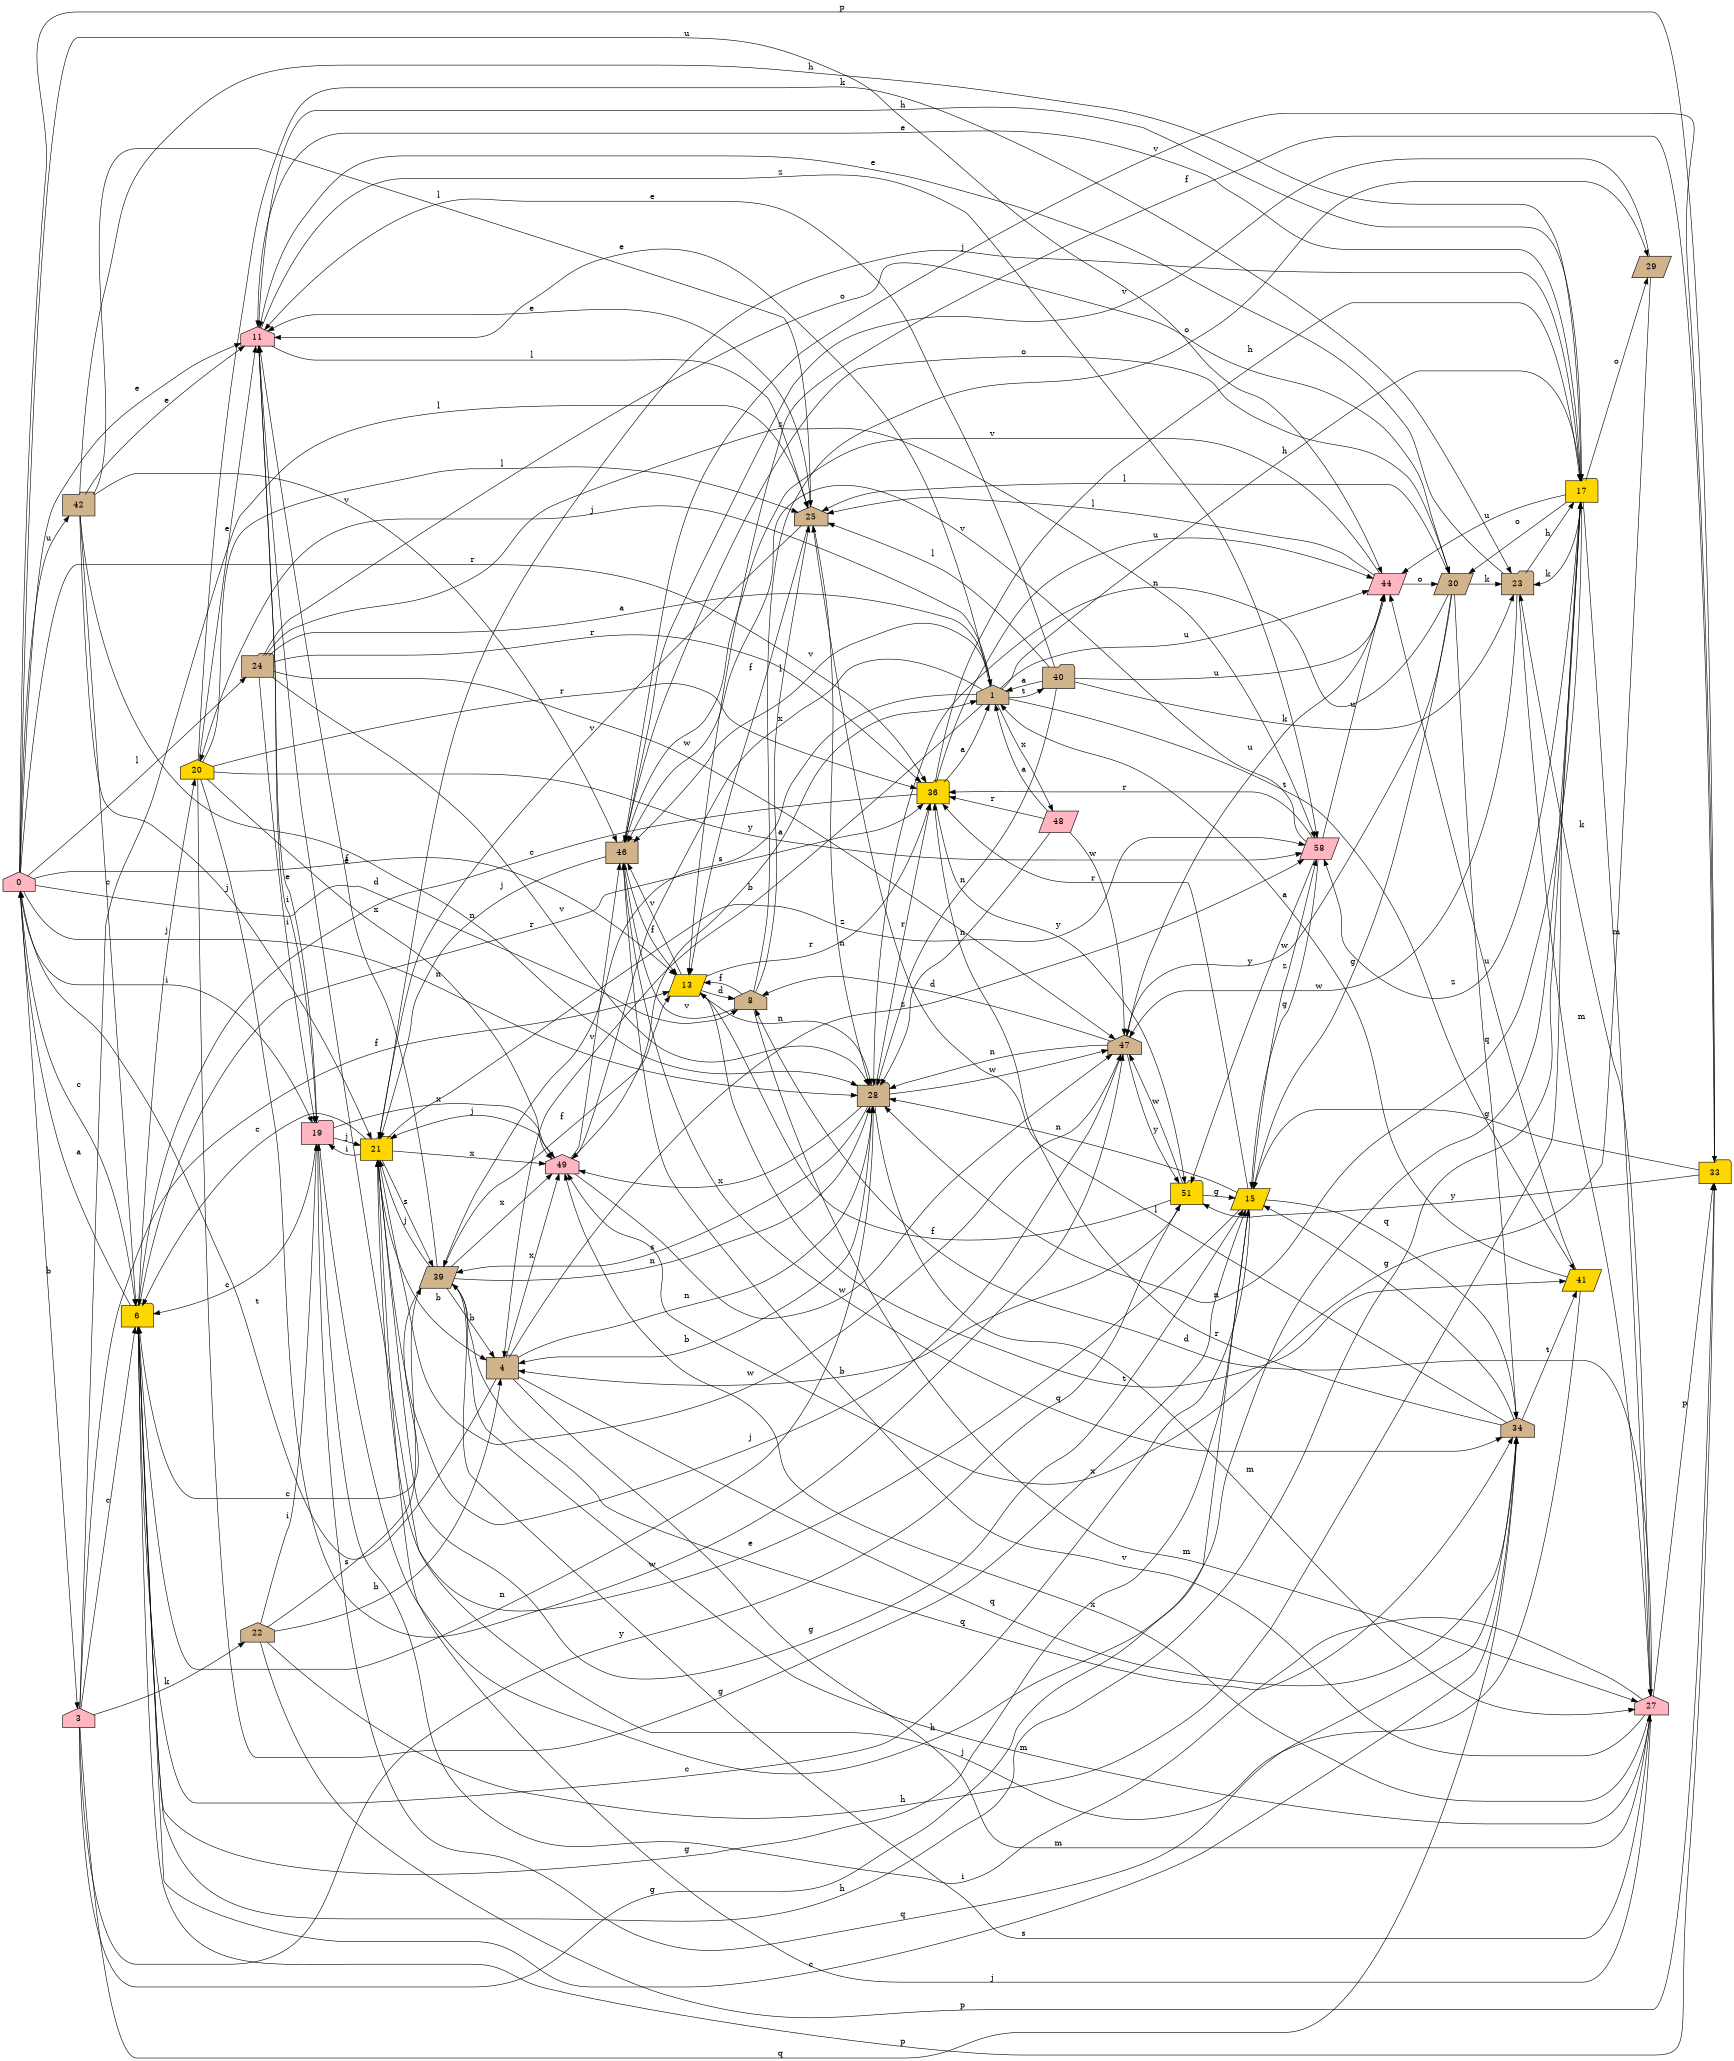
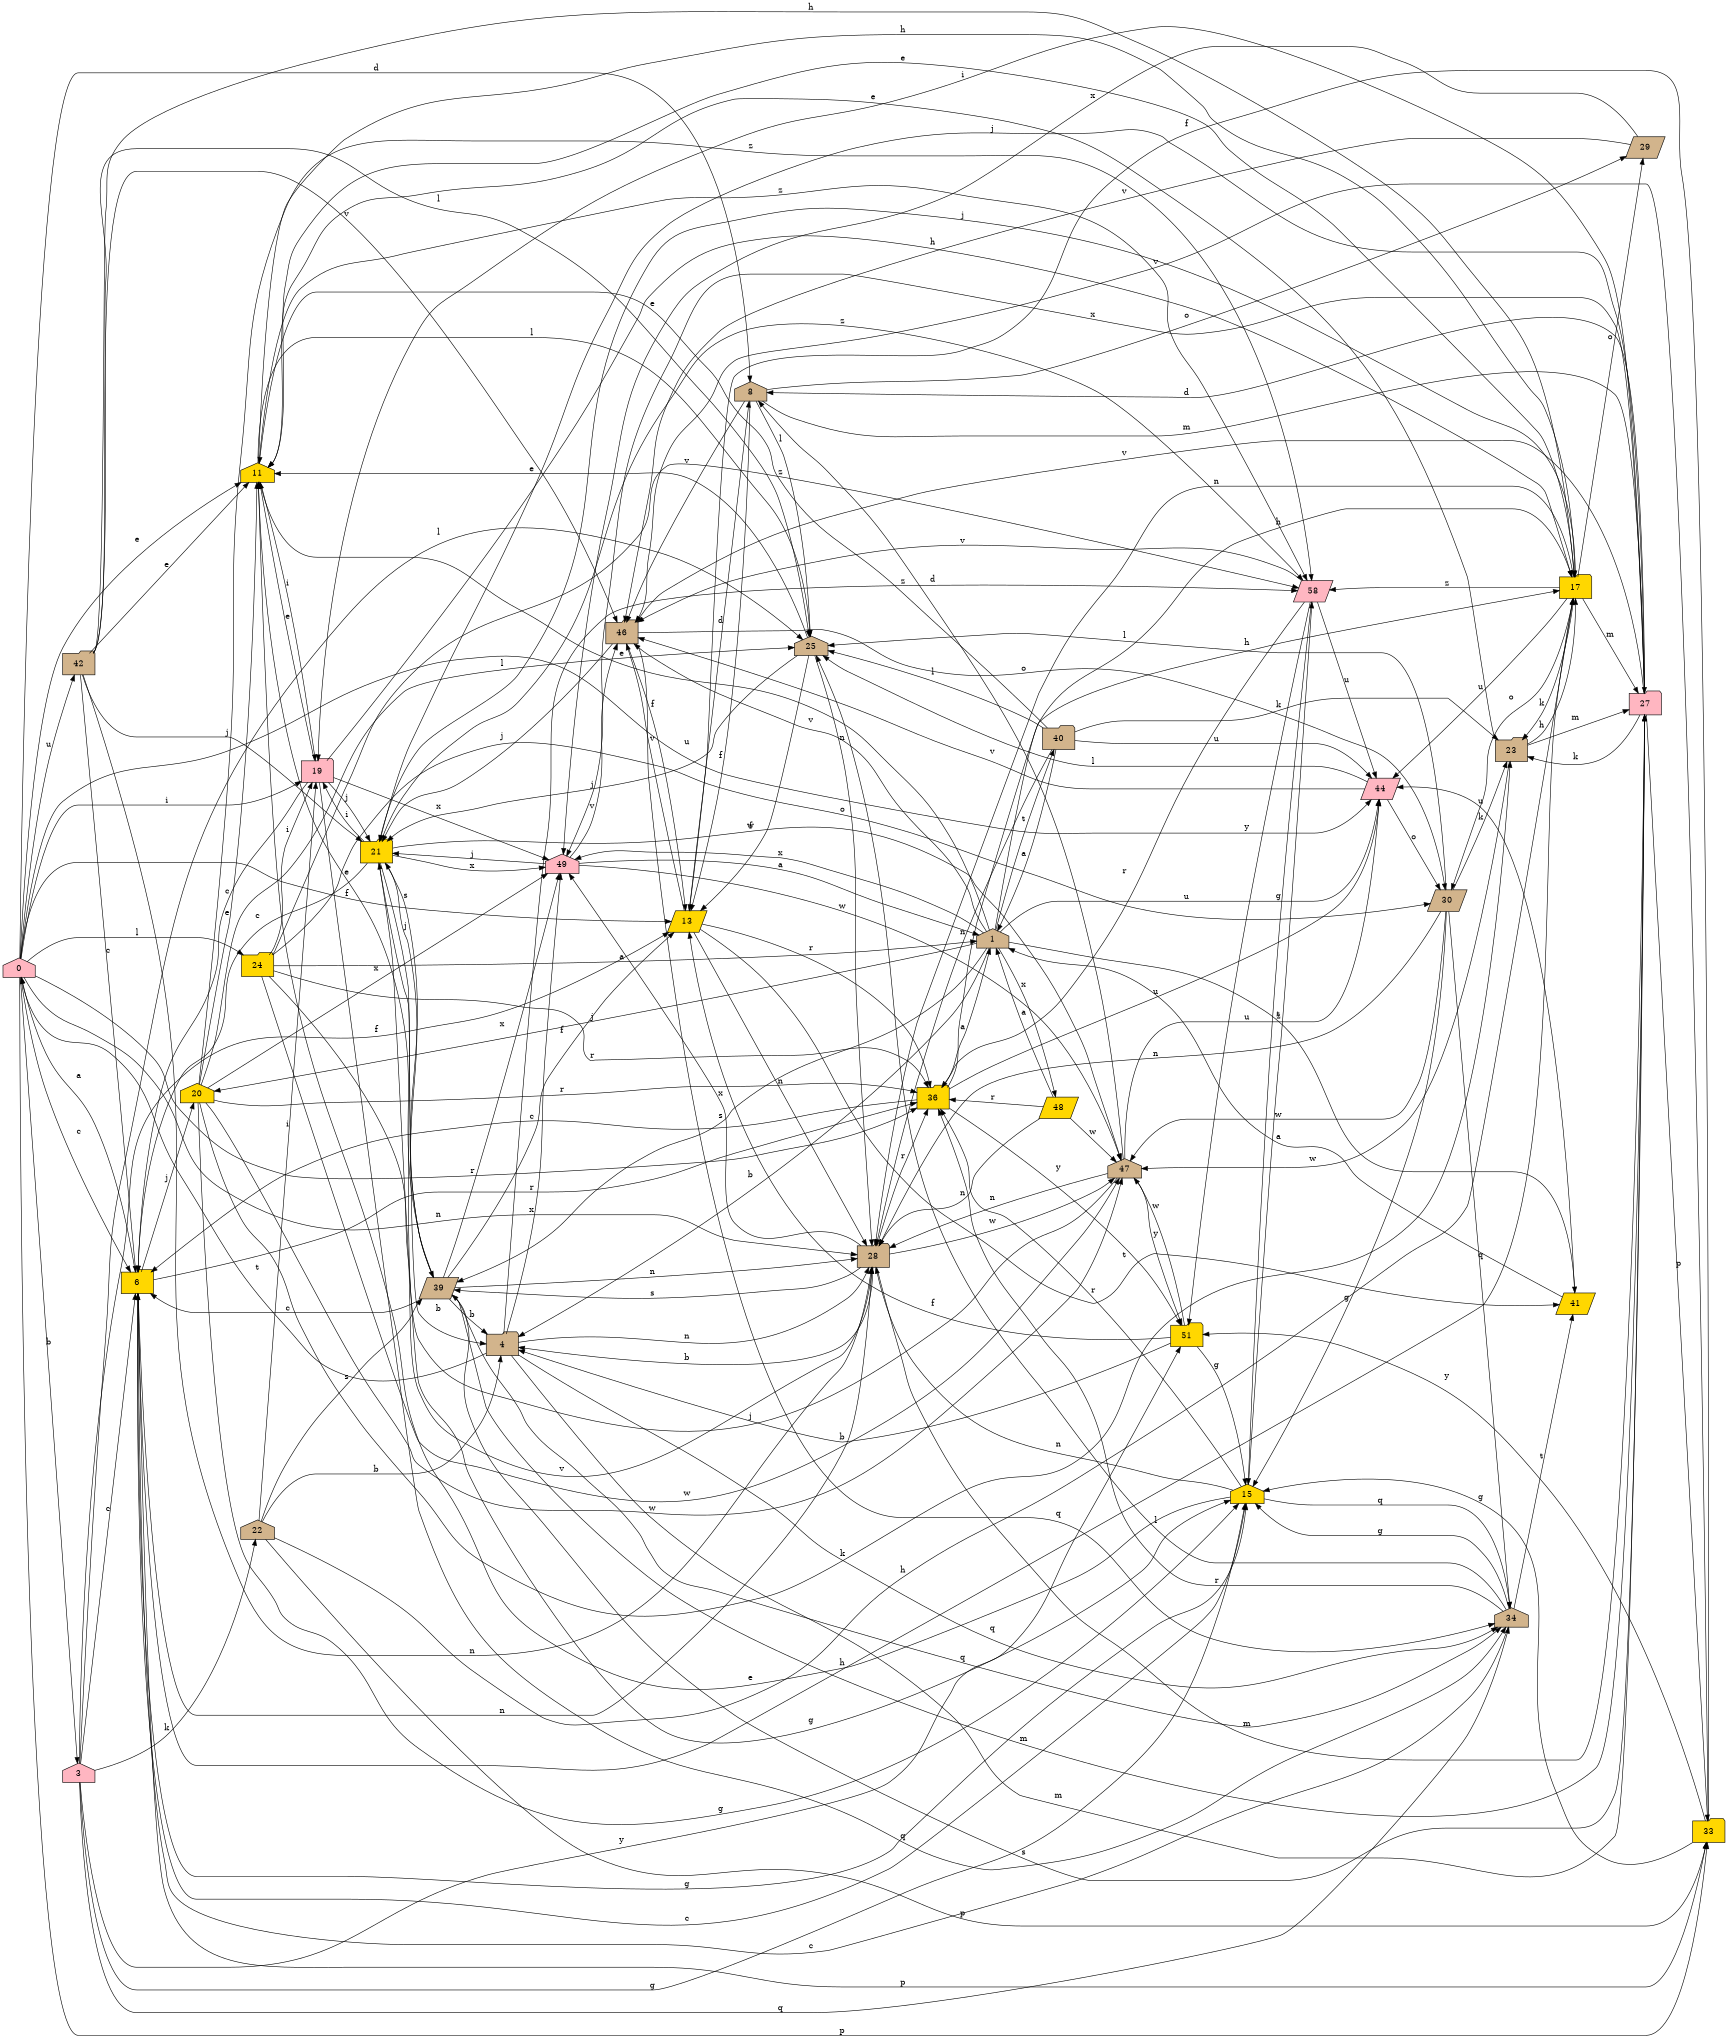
  strict digraph {
    rankdir=LR
    node [fillcolor=tan shape=folder style=filled]
    0 [fillcolor=lightpink shape=house]
    3 [fillcolor=lightpink shape=house]
    6 [fillcolor=gold]
    8 [shape=house]
-   11 [fillcolor=lightpink shape=house]
+   11 [fillcolor=gold shape=house]
    13 [fillcolor=gold shape=parallelogram]
    19 [fillcolor=lightpink]
-   24
+   24 [fillcolor=gold]
    28
    33 [fillcolor=gold]
    36 [fillcolor=gold]
    42
    44 [fillcolor=lightpink shape=parallelogram]
-   15 [fillcolor=gold shape=parallelogram]
+   15 [fillcolor=gold shape=house]
    22 [shape=house]
    25 [shape=house]
    34 [shape=house]
    51 [fillcolor=gold]
    17 [fillcolor=gold]
    20 [fillcolor=gold shape=house]
    46
-   27 [fillcolor=lightpink shape=house]
+   27 [fillcolor=lightpink]
    29 [shape=parallelogram]
    n24 [fillcolor=lightpink label=58 shape=parallelogram]
    41 [fillcolor=gold shape=parallelogram]
    49 [fillcolor=lightpink shape=house]
    21 [fillcolor=gold]
    1 [shape=house]
    30 [shape=parallelogram]
    47 [shape=house]
    4
    39 [shape=parallelogram]
    40
-   48 [fillcolor=lightpink shape=parallelogram]
+   48 [fillcolor=gold shape=parallelogram]
    23
    0 -> 3 [label=b]
    0 -> 6 [label=c]
    0 -> 8 [label=d]
    0 -> 11 [label=e]
    0 -> 13 [label=f]
    0 -> 19 [label=i]
    0 -> 24 [label=l]
    0 -> 28 [label=n]
    0 -> 33 [label=p]
    0 -> 36 [label=r]
    0 -> 42 [label=u]
    0 -> 44 [label=u]
    3 -> 6 [label=c]
    3 -> 13 [label=f]
    3 -> 15 [label=g]
    3 -> 22 [label=k]
    3 -> 25 [label=l]
    3 -> 34 [label=q]
    3 -> 51 [label=y]
    6 -> 0 [label=a]
    6 -> 28 [label=n]
    6 -> 33 [label=p]
    6 -> 36 [label=r]
    6 -> 15 [label=g]
    6 -> 17 [label=h]
    6 -> 20 [label=j]
    8 -> 13 [label=f]
    8 -> 25 [label=l]
    8 -> 46 [label=v]
    8 -> 27 [label=m]
    8 -> 29 [label=o]
    11 -> 19 [label=i]
    11 -> 25 [label=l]
    11 -> 17 [label=h]
    11 -> n24 [label=z]
    13 -> 8 [label=d]
    13 -> 28 [label=n]
    13 -> 36 [label=r]
    13 -> 46 [label=v]
    13 -> 41 [label=t]
    19 -> 6 [label=c]
    19 -> 11 [label=e]
    19 -> 34 [label=q]
    19 -> 17 [label=h]
    19 -> 49 [label=x]
    19 -> 21 [label=j]
    24 -> 19 [label=i]
    24 -> 28 [label=v]
    24 -> 36 [label=r]
    24 -> n24 [label=z]
    24 -> 1 [label=a]
    24 -> 30 [label=o]
    24 -> 47 [label=w]
    28 -> 36 [label=r]
    28 -> 27 [label=m]
    28 -> 49 [label=x]
    28 -> 47 [label=w]
    28 -> 4 [label=b]
    28 -> 39 [label=s]
    33 -> 13 [label=f]
    33 -> 15 [label=g]
    33 -> 51 [label=y]
    33 -> 46 [label=v]
    36 -> 6 [label=c]
    36 -> 44 [label=u]
    36 -> 51 [label=y]
    36 -> 17 [label=h]
    36 -> 1 [label=a]
    42 -> 6 [label=c]
    42 -> 11 [label=e]
    42 -> 28 [label=n]
    42 -> 25 [label=l]
    42 -> 17 [label=h]
    42 -> 46 [label=v]
    42 -> 21 [label=j]
    44 -> 25 [label=l]
    44 -> 46 [label=v]
    44 -> 30 [label=o]
    15 -> 6 [label=c]
    15 -> 11 [label=e]
    15 -> 28 [label=n]
    15 -> 36 [label=r]
    15 -> 34 [label=q]
    15 -> n24 [label=z]
    22 -> 19 [label=i]
    22 -> 33 [label=p]
    22 -> 17 [label=h]
    22 -> 4 [label=b]
    22 -> 39 [label=s]
    25 -> 11 [label=e]
    25 -> 13 [label=f]
    25 -> 28 [label=n]
-   25 -> 21 [label=v]
+   25 -> 21 [label=j]
    34 -> 6 [label=c]
    34 -> 36 [label=r]
    34 -> 15 [label=g]
    34 -> 25 [label=l]
    34 -> 41 [label=t]
    51 -> 13 [label=f]
    51 -> 15 [label=g]
    51 -> 47 [label=w]
    51 -> 4 [label=b]
    17 -> 11 [label=e]
    17 -> 28 [label=n]
    17 -> 44 [label=u]
    17 -> 27 [label=m]
    17 -> 29 [label=o]
    17 -> n24 [label=z]
    17 -> 21 [label=j]
    17 -> 30 [label=o]
    17 -> 23 [label=k]
    20 -> 11 [label=e]
    20 -> 36 [label=r]
    20 -> 15 [label=g]
    20 -> 25 [label=l]
-   20 -> n24 [label=y]
+   20 -> n24 [label=z]
    20 -> 49 [label=x]
    20 -> 47 [label=w]
    20 -> 23 [label=k]
    46 -> 13 [label=f]
    46 -> 34 [label=q]
    46 -> 21 [label=j]
    46 -> 30 [label=o]
    27 -> 8 [label=d]
    27 -> 19 [label=i]
    27 -> 33 [label=p]
    27 -> 46 [label=v]
    27 -> 49 [label=x]
    27 -> 21 [label=j]
    27 -> 39 [label=s]
    27 -> 23 [label=k]
    29 -> 46 [label=v]
    29 -> 49 [label=x]
    n24 -> 36 [label=r]
    n24 -> 44 [label=u]
    n24 -> 15 [label=g]
    n24 -> 51 [label=y]
    n24 -> 46 [label=v]
    41 -> 44 [label=u]
-   41 -> 21 [label=j]
    41 -> 1 [label=a]
    49 -> 46 [label=v]
    49 -> 21 [label=j]
    49 -> 1 [label=a]
    49 -> 47 [label=w]
    21 -> 6 [label=c]
    21 -> 19 [label=i]
    21 -> 15 [label=g]
    21 -> n24 [label=z]
    21 -> 49 [label=x]
    21 -> 47 [label=w]
    21 -> 4 [label=b]
    21 -> 39 [label=s]
    1 -> 11 [label=e]
    1 -> 44 [label=u]
    1 -> 17 [label=h]
    1 -> 20 [label=j]
    1 -> 46 [label=v]
    1 -> 41 [label=t]
    1 -> 49 [label=x]
    1 -> 4 [label=b]
    1 -> 39 [label=s]
    1 -> 40 [label=t]
    1 -> 48 [label=x]
    30 -> 28 [label=n]
    30 -> 15 [label=g]
    30 -> 25 [label=l]
    30 -> 34 [label=q]
    30 -> 47 [label=w]
    30 -> 23 [label=k]
    47 -> 8 [label=d]
    47 -> 28 [label=n]
    47 -> 44 [label=u]
    47 -> 51 [label=y]
    47 -> 21 [label=j]
    4 -> 0 [label=t]
    4 -> 28 [label=n]
    4 -> 34 [label=q]
    4 -> 27 [label=m]
    4 -> n24 [label=z]
    4 -> 49 [label=x]
    39 -> 6 [label=c]
    39 -> 11 [label=e]
    39 -> 13 [label=f]
    39 -> 28 [label=n]
    39 -> 34 [label=q]
    39 -> 27 [label=m]
    39 -> 49 [label=x]
    39 -> 21 [label=j]
    39 -> 4 [label=b]
    40 -> 11 [label=e]
    40 -> 28 [label=n]
    40 -> 44 [label=u]
    40 -> 25 [label=l]
    40 -> 1 [label=a]
    40 -> 23 [label=k]
    48 -> 28 [label=n]
    48 -> 36 [label=r]
    48 -> 1 [label=a]
    48 -> 47 [label=w]
    23 -> 11 [label=e]
    23 -> 17 [label=h]
    23 -> 27 [label=m]
    23 -> 47 [label=w]
  }
